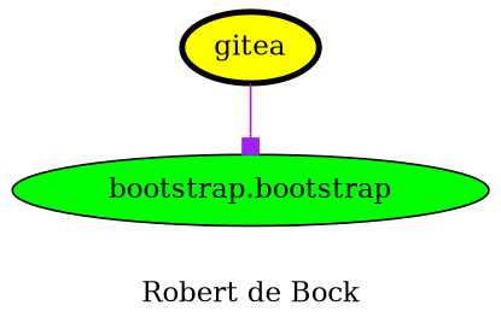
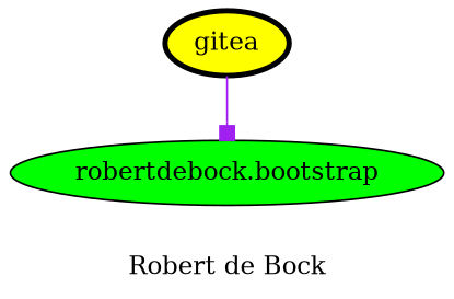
  digraph {
    label="Robert de Bock"
    node [style=filled]
    gitea [fillcolor=yellow penwidth=3]
-   "robertdebock.bootstrap" [fillcolor=green label="bootstrap.bootstrap"]
+   "robertdebock.bootstrap" [fillcolor=green]
    gitea -> "robertdebock.bootstrap" [color=purple arrowhead=box]
  }
